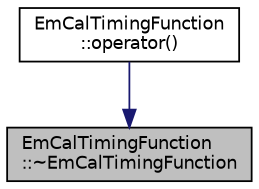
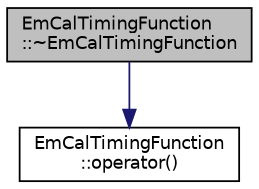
  digraph {
    rankdir=TB
    node [color=black fontname=Helvetica fontsize=10 shape=record style=filled]
    n1 [fillcolor=grey75 fontcolor=black height=0.2 label="EmCalTimingFunction\l::~EmCalTimingFunction" width=0.4]
    n2 [fillcolor=white height=0.2 label="EmCalTimingFunction\l::operator()" width=0.4]
-   n2 -> n1 [color=midnightblue fontname=Helvetica fontsize=10 labelfontname=Helvetica labelfontsize=10 style=solid]
+   n1 -> n2 [color=midnightblue fontname=Helvetica fontsize=10 labelfontname=Helvetica labelfontsize=10 style=solid]
  }
